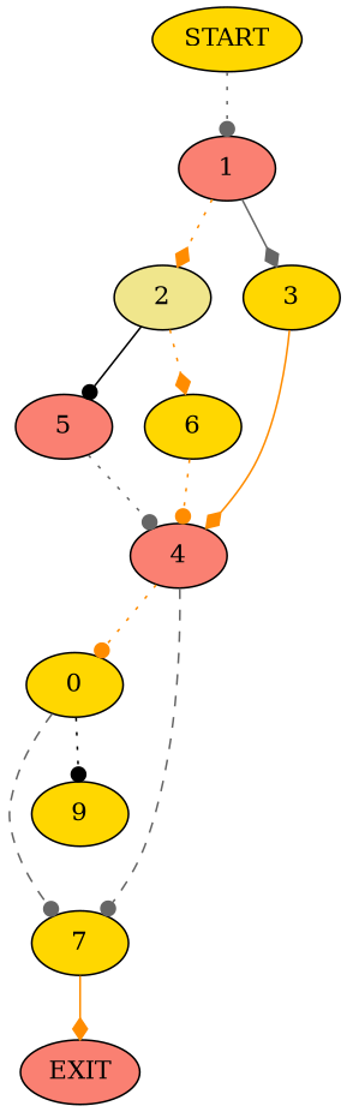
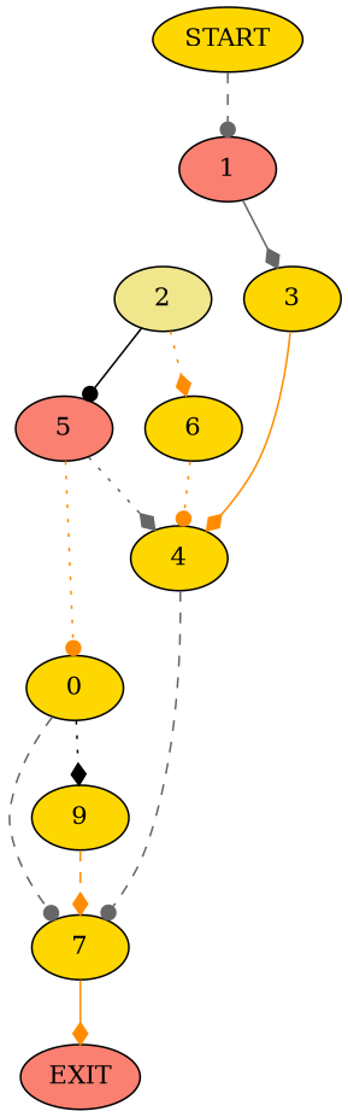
  digraph {
    node [fillcolor=gold style=filled]
    edge [arrowhead=dot color=darkorange style=dotted]
    n1 [label=START]
    1 [fillcolor=salmon]
    2 [fillcolor=khaki]
    3
    5 [fillcolor=salmon]
    6
-   4 [fillcolor=salmon]
+   4
    7
    n9 [label=0]
    n10 [fillcolor=salmon label=EXIT]
    9
-   n1 -> 1 [color=gray40]
-   1 -> 2 [arrowhead=diamond]
+   n1 -> 1 [color=gray40 style=dashed]
    1 -> 3 [arrowhead=diamond color=gray40 style=solid]
    2 -> 5 [color=black style=solid]
    2 -> 6 [arrowhead=diamond]
    3 -> 4 [arrowhead=diamond style=solid]
-   5 -> 4 [color=gray40]
+   5 -> 4 [arrowhead=diamond color=gray40]
    6 -> 4
    4 -> 7 [color=gray40 style=dashed]
-   4 -> n9
+   5 -> n9
    7 -> n10 [arrowhead=diamond style=solid]
    n9 -> 7 [color=gray40 style=dashed]
-   n9 -> 9 [color=black]
+   n9 -> 9 [arrowhead=diamond color=black]
+   9 -> 7 [arrowhead=diamond style=dashed]
  }
